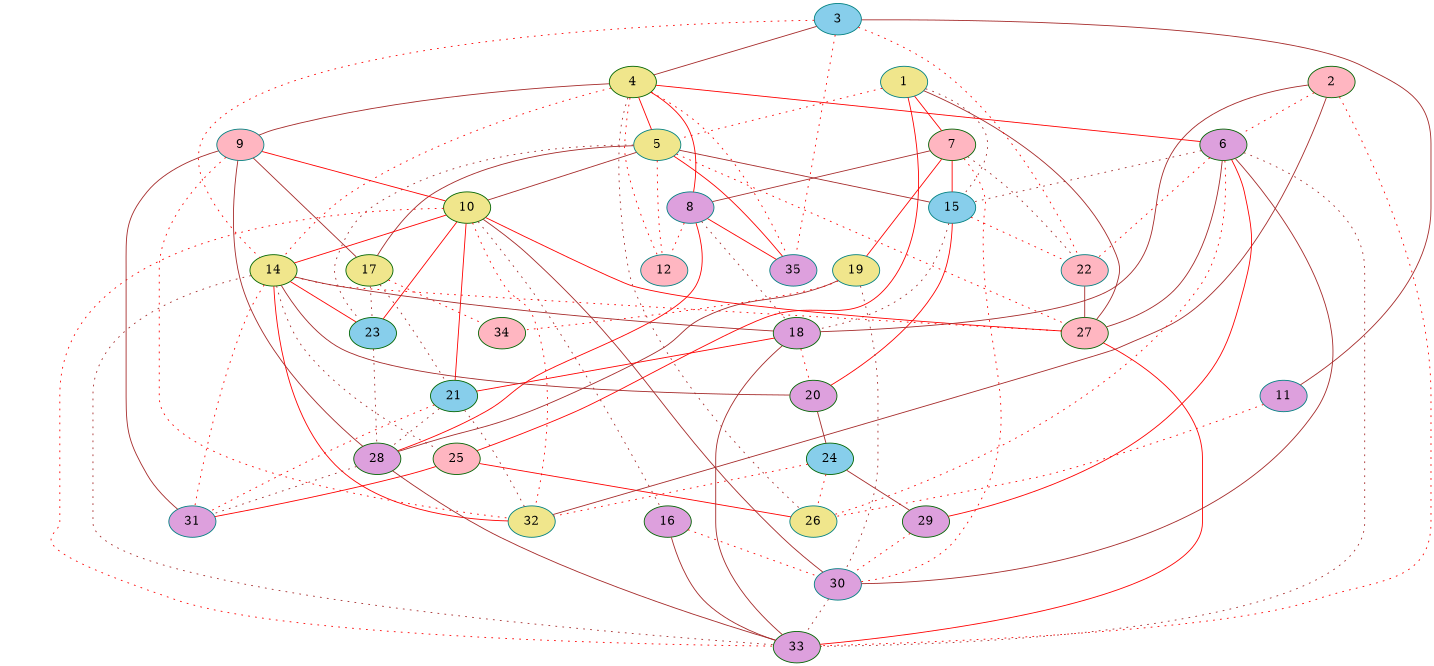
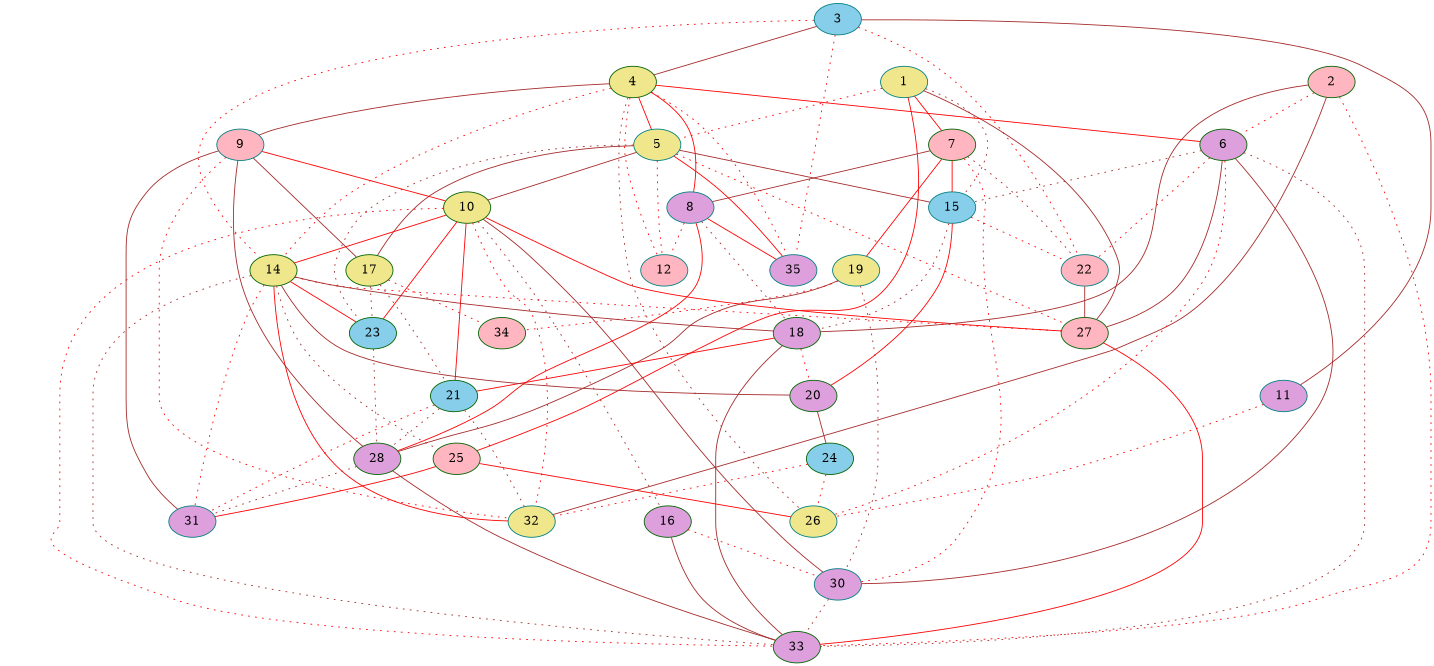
  graph {
    node [color=darkgreen fillcolor=plum style=filled]
    edge [color=red style=dotted weight=1.0]
    1 [color=teal fillcolor=khaki]
    5 [color=teal fillcolor=khaki]
    7 [fillcolor=lightpink]
    15 [color=teal fillcolor=skyblue]
    25 [fillcolor=lightpink]
    27 [fillcolor=lightpink]
    35 [color=teal]
    12 [color=teal fillcolor=lightpink]
    10 [fillcolor=khaki]
    17 [fillcolor=khaki]
    23 [fillcolor=skyblue]
    22 [color=teal fillcolor=lightpink]
    8 [color=teal]
    30 [color=teal]
    19 [color=teal fillcolor=khaki]
    18
    20
    26 [color=teal fillcolor=khaki]
    31 [color=teal]
    33
    2 [fillcolor=lightpink]
    6
    32 [color=teal fillcolor=khaki]
-   29
    21 [fillcolor=skyblue]
    3 [color=teal fillcolor=skyblue]
    4 [fillcolor=khaki]
    11 [color=teal]
    14 [fillcolor=khaki]
    9 [color=teal fillcolor=lightpink]
    28
    16
    34 [fillcolor=lightpink]
    24 [fillcolor=skyblue]
    1 -- 5 [weight=3.0]
    1 -- 7 [style=solid]
    1 -- 15 [color=brown]
    1 -- 25 [style=solid]
    1 -- 27 [color=brown style=solid]
    5 -- 15 [color=brown style=solid]
    5 -- 27
    5 -- 35 [style=solid]
    5 -- 12
    5 -- 10 [color=brown style=solid]
    5 -- 17 [color=brown style=solid]
    5 -- 23 [color=brown weight=3.0]
    7 -- 15 [style=solid]
    7 -- 22 [color=brown weight=2.0]
    7 -- 8 [color=brown style=solid]
    7 -- 30
    7 -- 19 [style=solid]
    15 -- 22
    15 -- 18 [color=brown]
    15 -- 20 [style=solid]
    25 -- 26 [style=solid]
    25 -- 31 [style=solid]
    27 -- 33 [style=solid]
    10 -- 27 [style=solid]
    10 -- 23 [style=solid]
    10 -- 30 [color=brown style=solid]
    10 -- 33
    10 -- 32
    10 -- 21 [style=solid]
    10 -- 14 [style=solid]
    10 -- 16 [color=brown]
    17 -- 23 [color=brown]
    17 -- 21 [color=brown]
    17 -- 34 [weight=2.0]
    23 -- 28 [color=brown weight=2.0]
    22 -- 27 [color=brown style=solid]
    8 -- 35 [style=solid]
    8 -- 12
    8 -- 18 [color=brown]
    8 -- 28 [style=solid]
    30 -- 33 [color=brown weight=2.0]
    19 -- 30 [color=brown]
    19 -- 28 [color=brown style=solid]
    19 -- 34
    18 -- 20
    18 -- 33 [color=brown style=solid]
    18 -- 21 [style=solid]
    20 -- 24 [color=brown style=solid]
    2 -- 18 [color=brown style=solid]
    2 -- 33
    2 -- 6
    2 -- 32 [color=brown style=solid weight=2.0]
    6 -- 15 [color=brown]
    6 -- 27 [color=brown style=solid]
    6 -- 22
    6 -- 30 [color=brown style=solid]
    6 -- 26
    6 -- 33 [color=brown]
-   6 -- 29 [style=solid]
-   29 -- 30
    21 -- 31
    21 -- 32 [color=brown]
    21 -- 28 [color=brown]
    3 -- 35
    3 -- 22
    3 -- 4 [color=brown style=solid]
    3 -- 11 [color=brown style=solid]
    3 -- 14
    4 -- 5 [style=solid]
    4 -- 35
    4 -- 12
    4 -- 8 [style=solid]
    4 -- 26 [color=brown weight=2.0]
    4 -- 6 [style=solid weight=2.0]
    4 -- 14 [weight=2.0]
    4 -- 9 [color=brown style=solid]
    11 -- 26
    14 -- 25 [color=brown]
    14 -- 27
    14 -- 23 [style=solid weight=2.0]
    14 -- 18 [color=brown style=solid]
    14 -- 20 [color=brown style=solid]
    14 -- 31
    14 -- 33 [color=brown]
    14 -- 32 [style=solid weight=2.0]
    9 -- 10 [style=solid]
    9 -- 17 [color=brown style=solid]
    9 -- 31 [color=brown style=solid weight=3.0]
    9 -- 32
    9 -- 28 [color=brown style=solid]
    28 -- 31 [color=brown]
    28 -- 33 [color=brown style=solid]
    16 -- 30
    16 -- 33 [color=brown style=solid]
    24 -- 26
    24 -- 32
-   24 -- 29 [color=brown style=solid]
  }
